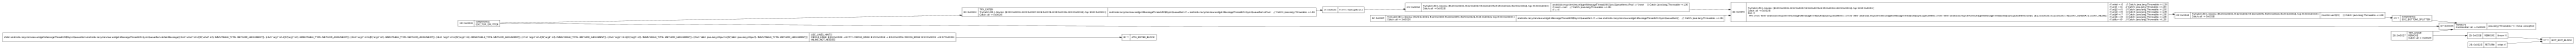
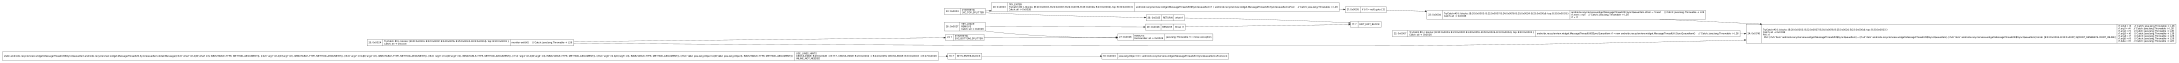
  digraph {
    fontname=Inter
    rankdir=LR
    node [fontname=Inter shape=record]
    edge [fontname=Inter]
    n1 [label="{16\:\ ?|MTH_ENTER_BLOCK\l}"]
+   n2 [label="{18\:\ 0x0000|java.lang.Object r0 = androidx.recyclerview.widget.MessageThreadUtil.SyncQueueItem.sPoolLock\l}"]
    n3 [label="{30\:\ 0x0003|SYNTHETIC\lEXC_TOP_SPLITTER\l}"]
    n4 [label="{20\:\ 0x0003|TRY_ENTER\lTryCatch #0 \{, blocks: (B:20:0x0003, B:22:0x0007, B:24:0x0016, B:25:0x0024, B:23:0x000d), top: B:30:0x0003 \}\lCatch: all \-\> 0x0026\l|androidx.recyclerview.widget.MessageThreadUtil$SyncQueueItem r1 = androidx.recyclerview.widget.MessageThreadUtil.SyncQueueItem.sPool     \/\/ Catch: java.lang.Throwable \-\> L26\l}"]
    n5 [label="{27\:\ 0x0026|REMOVE\lExcHandler: all \-\> 0x0026\l|java.lang.Throwable r1 = move\-exception\l}"]
    n6 [label="{21\:\ 0x0005|if (r1 != null) goto L12\l}"]
    n7 [label="{23\:\ 0x000d|TryCatch #0 \{, blocks: (B:20:0x0003, B:22:0x0007, B:24:0x0016, B:25:0x0024, B:23:0x000d), top: B:30:0x0003 \}\lCatch: all \-\> 0x0026\l|androidx.recyclerview.widget.MessageThreadUtil.SyncQueueItem.sPool = r1.next     \/\/ Catch: java.lang.Throwable \-\> L26\lr1.next = null     \/\/ Catch: java.lang.Throwable \-\> L26\lr1 = r1\l}"]
    n8 [label="{22\:\ 0x0007|TryCatch #0 \{, blocks: (B:20:0x0003, B:22:0x0007, B:24:0x0016, B:25:0x0024, B:23:0x000d), top: B:30:0x0003 \}\lCatch: all \-\> 0x0026\l|androidx.recyclerview.widget.MessageThreadUtil$SyncQueueItem r1 = new androidx.recyclerview.widget.MessageThreadUtil.SyncQueueItem()     \/\/ Catch: java.lang.Throwable \-\> L26\l}"]
    n9 [label="{24\:\ 0x0016|TryCatch #0 \{, blocks: (B:20:0x0003, B:22:0x0007, B:24:0x0016, B:25:0x0024, B:23:0x000d), top: B:30:0x0003 \}\lCatch: all \-\> 0x0026\lPHI: r1 \l  PHI: (r1v5 'item' androidx.recyclerview.widget.MessageThreadUtil$SyncQueueItem) = (r1v4 'item' androidx.recyclerview.widget.MessageThreadUtil$SyncQueueItem), (r1v6 'item' androidx.recyclerview.widget.MessageThreadUtil$SyncQueueItem) binds: [B:23:0x000d, B:22:0x0007] A[DONT_GENERATE, DONT_INLINE]\l|r1.what = r3     \/\/ Catch: java.lang.Throwable \-\> L26\lr1.arg1 = r4     \/\/ Catch: java.lang.Throwable \-\> L26\lr1.arg2 = r5     \/\/ Catch: java.lang.Throwable \-\> L26\lr1.arg3 = r6     \/\/ Catch: java.lang.Throwable \-\> L26\lr1.arg4 = r7     \/\/ Catch: java.lang.Throwable \-\> L26\lr1.arg5 = r8     \/\/ Catch: java.lang.Throwable \-\> L26\lr1.data = r9     \/\/ Catch: java.lang.Throwable \-\> L26\l}"]
    n10 [label="{25\:\ 0x0024|TryCatch #0 \{, blocks: (B:20:0x0003, B:22:0x0007, B:24:0x0016, B:25:0x0024, B:23:0x000d), top: B:30:0x0003 \}\lCatch: all \-\> 0x0026\l|monitor\-exit(r0)     \/\/ Catch: java.lang.Throwable \-\> L26\l}"]
    n11 [label="{31\:\ ?|SYNTHETIC\lEXC_BOTTOM_SPLITTER\l}"]
    n12 [label="{26\:\ 0x0025|RETURN\l|what r1\l}"]
    n13 [label="{17\:\ ?|EXIT_EXIT_BLOCK\l}"]
    n14 [label="{28\:\ 0x0027|TRY_LEAVE\lREMOVE\lCatch: all \-\> 0x0026\l}"]
    n15 [label="{29\:\ 0x0028|REMOVE\l|throw r1\l}"]
    n16 [label="{static androidx.recyclerview.widget.MessageThreadUtil$SyncQueueItem androidx.recyclerview.widget.MessageThreadUtil.SyncQueueItem.obtainMessage((r3v0 'what' int A[D('what' int), IMMUTABLE_TYPE, METHOD_ARGUMENT]), (r4v0 'arg1' int A[D('arg1' int), IMMUTABLE_TYPE, METHOD_ARGUMENT]), (r5v0 'arg2' int A[D('arg2' int), IMMUTABLE_TYPE, METHOD_ARGUMENT]), (r6v0 'arg3' int A[D('arg3' int), IMMUTABLE_TYPE, METHOD_ARGUMENT]), (r7v0 'arg4' int A[D('arg4' int), IMMUTABLE_TYPE, METHOD_ARGUMENT]), (r8v0 'arg5' int A[D('arg5' int), IMMUTABLE_TYPE, METHOD_ARGUMENT]), (r9v0 'data' java.lang.Object A[D('data' java.lang.Object), IMMUTABLE_TYPE, METHOD_ARGUMENT]))  | USE_LINES_HINTS\lCROSS_EDGE: B:29:0x0028 \-\> B:17:?, CROSS_EDGE: B:23:0x000d \-\> B:24:0x0016, CROSS_EDGE: B:30:0x0003 \-\> B:27:0x0026\lINLINE_NOT_NEEDED\l}"]
+   n1 -> n2
    n3 -> n4
-   n3 -> n5
+   n3 -> n12
    n4 -> n6
    n6 -> n7
    n7 -> n9
    n8 -> n9
-   n9 -> n10
+   n10 -> n9
    n10 -> n11
    n11 -> n5
    n12 -> n13
    n14 -> n5
    n14 -> n15
    n15 -> n13
    n16 -> n1
  }
